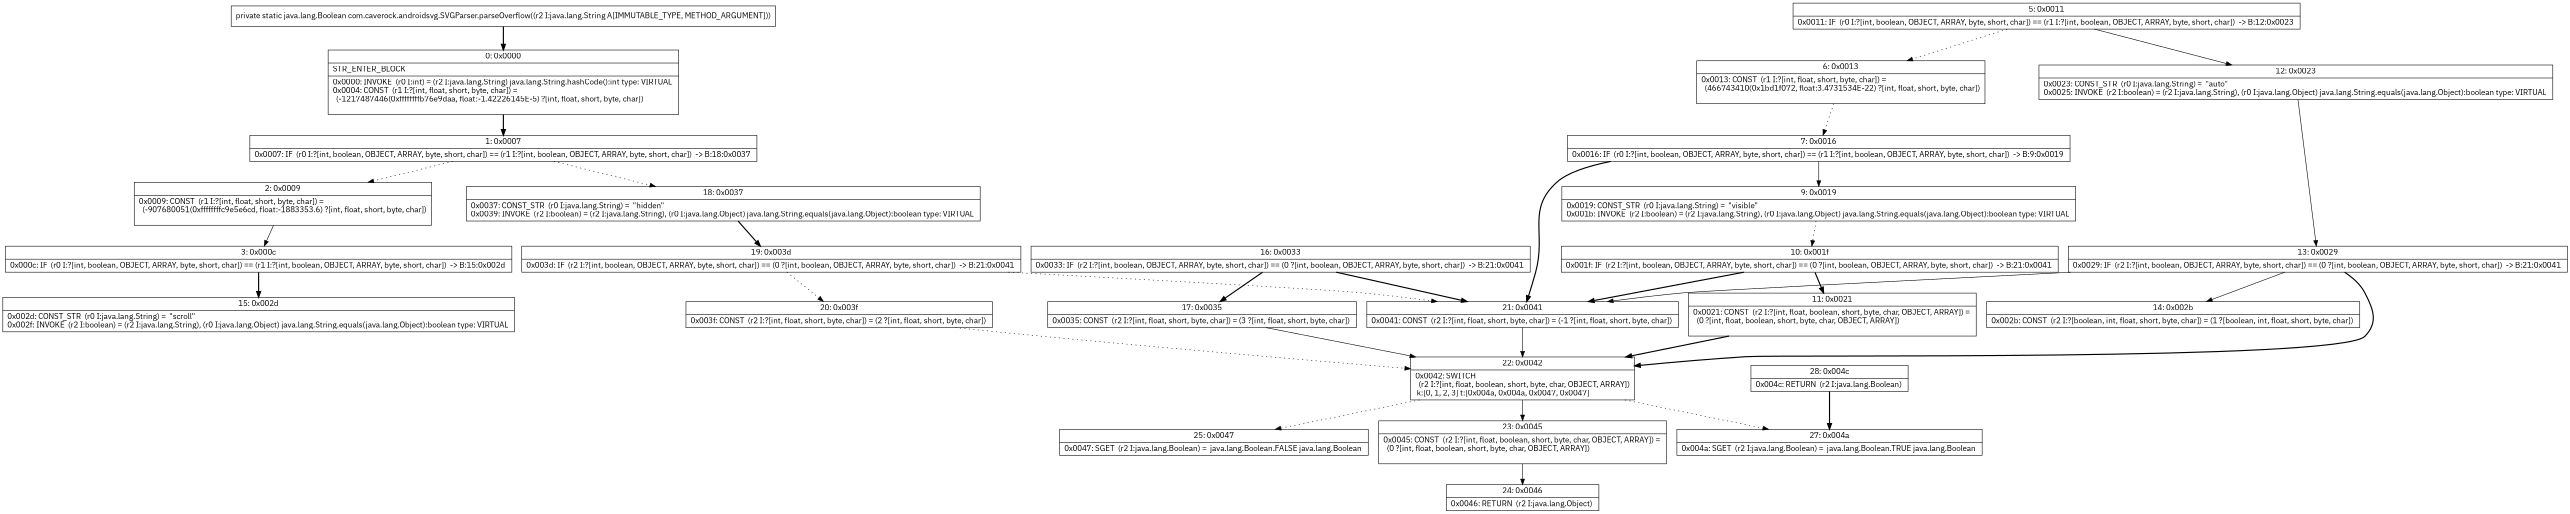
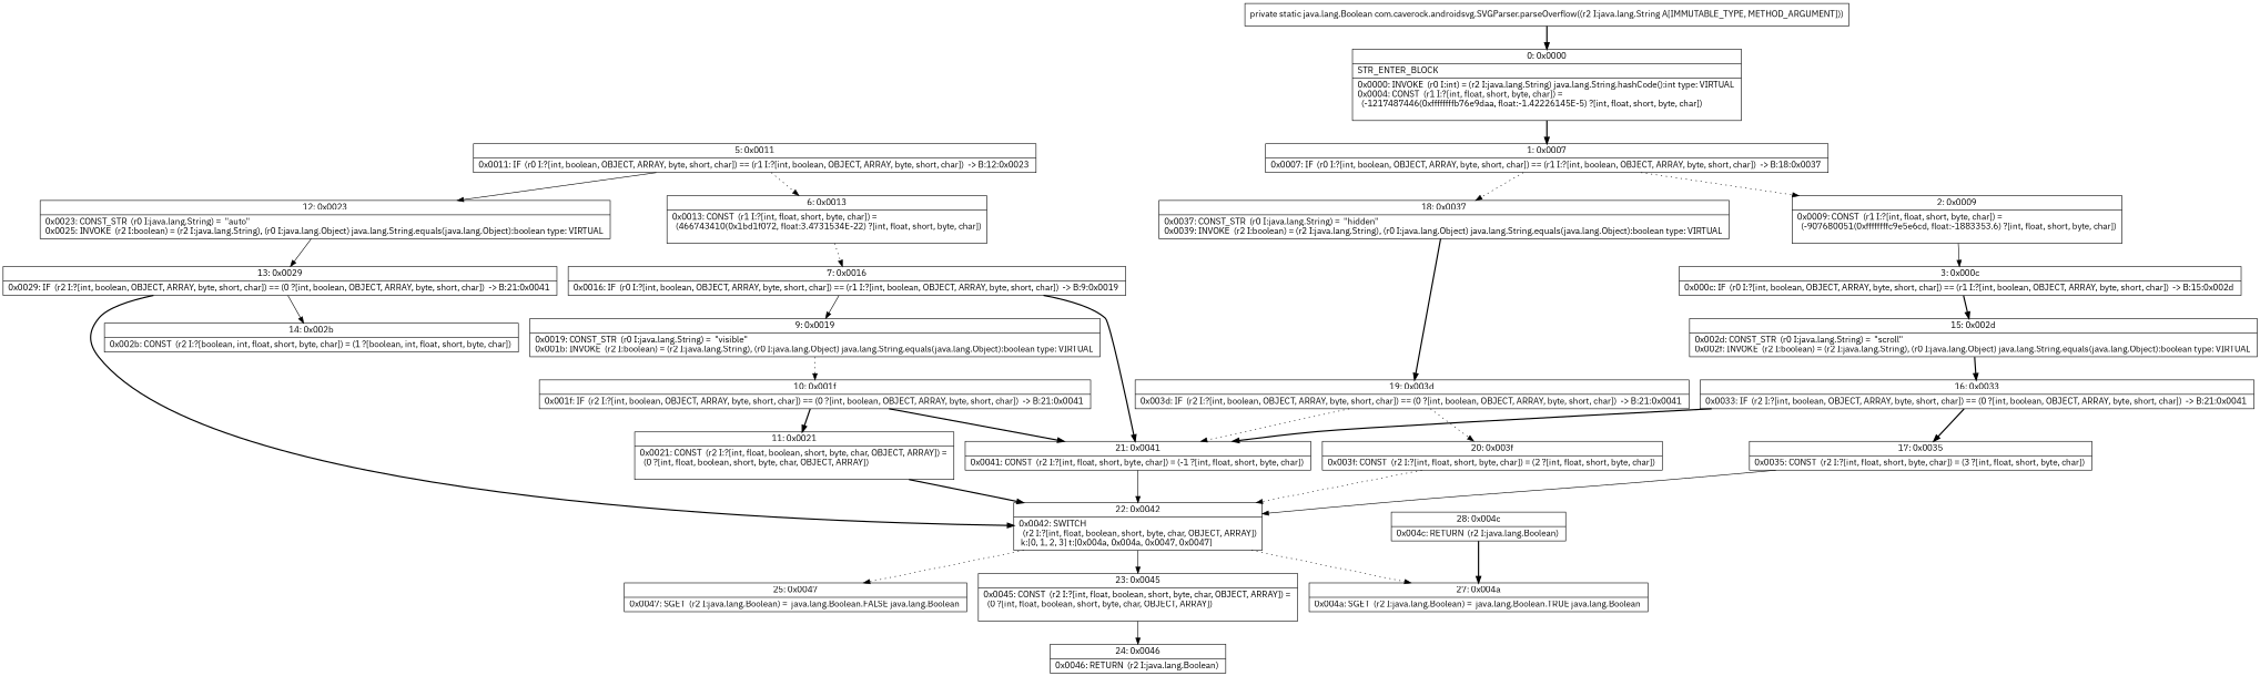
  digraph {
    fontname="IBM Plex Sans"
    node [fontname="IBM Plex Sans" shape=record]
    edge [fontname="IBM Plex Sans" style=bold]
    n1 [label="{0\:\ 0x0000|STR_ENTER_BLOCK\l|0x0000: INVOKE  (r0 I:int) = (r2 I:java.lang.String) java.lang.String.hashCode():int type: VIRTUAL \l0x0004: CONST  (r1 I:?[int, float, short, byte, char]) = \l  (\-1217487446(0xffffffffb76e9daa, float:\-1.42226145E\-5) ?[int, float, short, byte, char])\l \l}"]
    n2 [label="{1\:\ 0x0007|0x0007: IF  (r0 I:?[int, boolean, OBJECT, ARRAY, byte, short, char]) == (r1 I:?[int, boolean, OBJECT, ARRAY, byte, short, char])  \-\> B:18:0x0037 \l}"]
    n3 [label="{2\:\ 0x0009|0x0009: CONST  (r1 I:?[int, float, short, byte, char]) = \l  (\-907680051(0xffffffffc9e5e6cd, float:\-1883353.6) ?[int, float, short, byte, char])\l \l}"]
    n4 [label="{18\:\ 0x0037|0x0037: CONST_STR  (r0 I:java.lang.String) =  \"hidden\" \l0x0039: INVOKE  (r2 I:boolean) = (r2 I:java.lang.String), (r0 I:java.lang.Object) java.lang.String.equals(java.lang.Object):boolean type: VIRTUAL \l}"]
    n5 [label="{3\:\ 0x000c|0x000c: IF  (r0 I:?[int, boolean, OBJECT, ARRAY, byte, short, char]) == (r1 I:?[int, boolean, OBJECT, ARRAY, byte, short, char])  \-\> B:15:0x002d \l}"]
    n6 [label="{19\:\ 0x003d|0x003d: IF  (r2 I:?[int, boolean, OBJECT, ARRAY, byte, short, char]) == (0 ?[int, boolean, OBJECT, ARRAY, byte, short, char])  \-\> B:21:0x0041 \l}"]
    n7 [label="{15\:\ 0x002d|0x002d: CONST_STR  (r0 I:java.lang.String) =  \"scroll\" \l0x002f: INVOKE  (r2 I:boolean) = (r2 I:java.lang.String), (r0 I:java.lang.Object) java.lang.String.equals(java.lang.Object):boolean type: VIRTUAL \l}"]
    n8 [label="{16\:\ 0x0033|0x0033: IF  (r2 I:?[int, boolean, OBJECT, ARRAY, byte, short, char]) == (0 ?[int, boolean, OBJECT, ARRAY, byte, short, char])  \-\> B:21:0x0041 \l}"]
    n9 [label="{5\:\ 0x0011|0x0011: IF  (r0 I:?[int, boolean, OBJECT, ARRAY, byte, short, char]) == (r1 I:?[int, boolean, OBJECT, ARRAY, byte, short, char])  \-\> B:12:0x0023 \l}"]
    n10 [label="{6\:\ 0x0013|0x0013: CONST  (r1 I:?[int, float, short, byte, char]) = \l  (466743410(0x1bd1f072, float:3.4731534E\-22) ?[int, float, short, byte, char])\l \l}"]
    n11 [label="{12\:\ 0x0023|0x0023: CONST_STR  (r0 I:java.lang.String) =  \"auto\" \l0x0025: INVOKE  (r2 I:boolean) = (r2 I:java.lang.String), (r0 I:java.lang.Object) java.lang.String.equals(java.lang.Object):boolean type: VIRTUAL \l}"]
    n12 [label="{7\:\ 0x0016|0x0016: IF  (r0 I:?[int, boolean, OBJECT, ARRAY, byte, short, char]) == (r1 I:?[int, boolean, OBJECT, ARRAY, byte, short, char])  \-\> B:9:0x0019 \l}"]
    n13 [label="{13\:\ 0x0029|0x0029: IF  (r2 I:?[int, boolean, OBJECT, ARRAY, byte, short, char]) == (0 ?[int, boolean, OBJECT, ARRAY, byte, short, char])  \-\> B:21:0x0041 \l}"]
    n14 [label="{9\:\ 0x0019|0x0019: CONST_STR  (r0 I:java.lang.String) =  \"visible\" \l0x001b: INVOKE  (r2 I:boolean) = (r2 I:java.lang.String), (r0 I:java.lang.Object) java.lang.String.equals(java.lang.Object):boolean type: VIRTUAL \l}"]
    n15 [label="{21\:\ 0x0041|0x0041: CONST  (r2 I:?[int, float, short, byte, char]) = (\-1 ?[int, float, short, byte, char]) \l}"]
    n16 [label="{10\:\ 0x001f|0x001f: IF  (r2 I:?[int, boolean, OBJECT, ARRAY, byte, short, char]) == (0 ?[int, boolean, OBJECT, ARRAY, byte, short, char])  \-\> B:21:0x0041 \l}"]
    n17 [label="{22\:\ 0x0042|0x0042: SWITCH  \l  (r2 I:?[int, float, boolean, short, byte, char, OBJECT, ARRAY])\l k:[0, 1, 2, 3] t:[0x004a, 0x004a, 0x0047, 0x0047] \l}"]
    n18 [label="{11\:\ 0x0021|0x0021: CONST  (r2 I:?[int, float, boolean, short, byte, char, OBJECT, ARRAY]) = \l  (0 ?[int, float, boolean, short, byte, char, OBJECT, ARRAY])\l \l}"]
    n19 [label="{23\:\ 0x0045|0x0045: CONST  (r2 I:?[int, float, boolean, short, byte, char, OBJECT, ARRAY]) = \l  (0 ?[int, float, boolean, short, byte, char, OBJECT, ARRAY])\l \l}"]
    n20 [label="{25\:\ 0x0047|0x0047: SGET  (r2 I:java.lang.Boolean) =  java.lang.Boolean.FALSE java.lang.Boolean \l}"]
    n21 [label="{27\:\ 0x004a|0x004a: SGET  (r2 I:java.lang.Boolean) =  java.lang.Boolean.TRUE java.lang.Boolean \l}"]
    n22 [label="{14\:\ 0x002b|0x002b: CONST  (r2 I:?[boolean, int, float, short, byte, char]) = (1 ?[boolean, int, float, short, byte, char]) \l}"]
    n23 [label="{17\:\ 0x0035|0x0035: CONST  (r2 I:?[int, float, short, byte, char]) = (3 ?[int, float, short, byte, char]) \l}"]
    n24 [label="{20\:\ 0x003f|0x003f: CONST  (r2 I:?[int, float, short, byte, char]) = (2 ?[int, float, short, byte, char]) \l}"]
-   n25 [label="{24\:\ 0x0046|0x0046: RETURN  (r2 I:java.lang.Object) \l}"]
+   n25 [label="{24\:\ 0x0046|0x0046: RETURN  (r2 I:java.lang.Boolean) \l}"]
    n26 [label="{28\:\ 0x004c|0x004c: RETURN  (r2 I:java.lang.Boolean) \l}"]
    n27 [label="{private static java.lang.Boolean com.caverock.androidsvg.SVGParser.parseOverflow((r2 I:java.lang.String A[IMMUTABLE_TYPE, METHOD_ARGUMENT])) }"]
    n1 -> n2
    n2 -> n3 [style=dotted]
    n2 -> n4 [style=dotted]
    n3 -> n5 [style=solid]
    n4 -> n6
    n5 -> n7
    n6 -> n15 [style=dotted]
    n6 -> n24 [style=dotted]
+   n7 -> n8
    n8 -> n15
    n8 -> n23
    n9 -> n10 [style=dotted]
    n9 -> n11 [style=solid]
    n10 -> n12 [style=dotted]
    n11 -> n13 [style=solid]
    n12 -> n14 [style=solid]
    n12 -> n15
-   n13 -> n15 [style=solid]
    n13 -> n17
    n13 -> n22 [style=solid]
    n14 -> n16 [style=dotted]
    n15 -> n17 [style=solid]
    n16 -> n15
    n16 -> n18
    n17 -> n19 [style=solid]
    n17 -> n20 [style=dotted]
    n17 -> n21 [style=dotted]
    n18 -> n17
    n19 -> n25 [style=solid]
    n23 -> n17 [style=solid]
    n24 -> n17 [style=dotted]
    n26 -> n21
    n27 -> n1
  }
